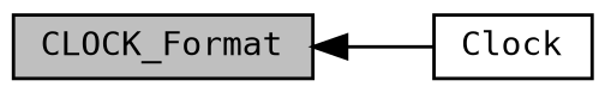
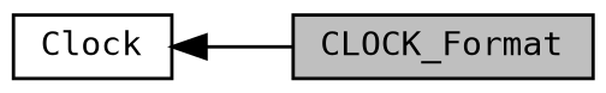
  digraph {
    rankdir=LR
    fontname="DejaVu Sans Mono"
    node [color=black fontname="DejaVu Sans Mono" fontsize=10 shape=record style=filled]
    n1 [fillcolor=white height=0.2 label=Clock width=0.4]
    n2 [fillcolor=grey75 fontcolor=black height=0.2 label=CLOCK_Format width=0.4]
-   n2 -> n1 [dir=back fontname="DejaVu Sans Mono" fontsize=10 labelfontname=Helvetica labelfontsize=10 shape=plaintext style=solid]
+   n1 -> n2 [dir=back fontname="DejaVu Sans Mono" fontsize=10 labelfontname=Helvetica labelfontsize=10 shape=plaintext style=solid]
  }
